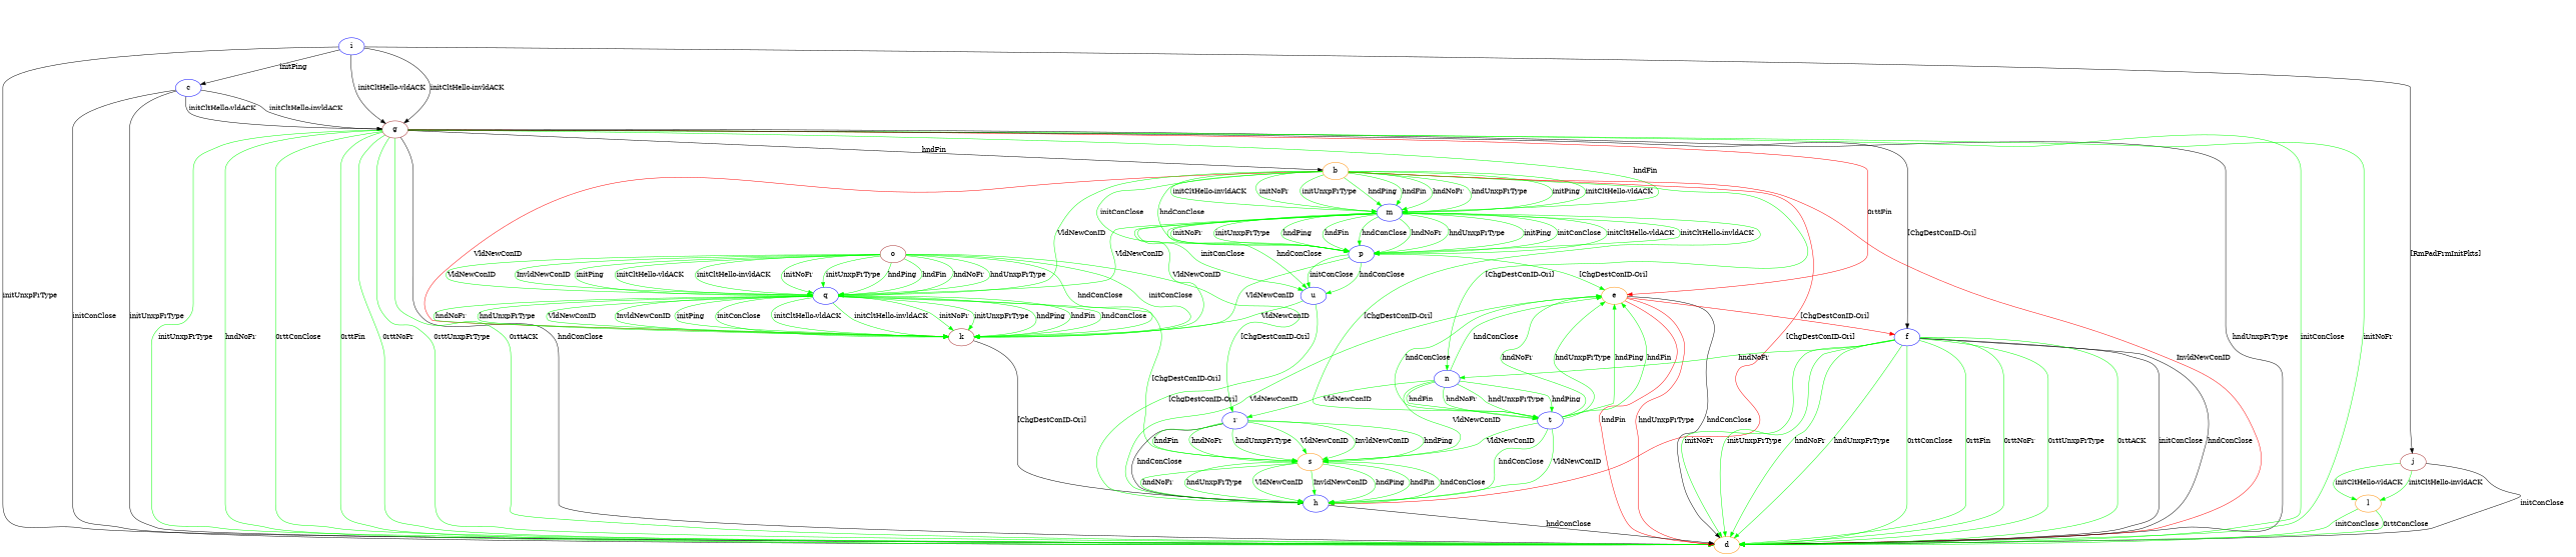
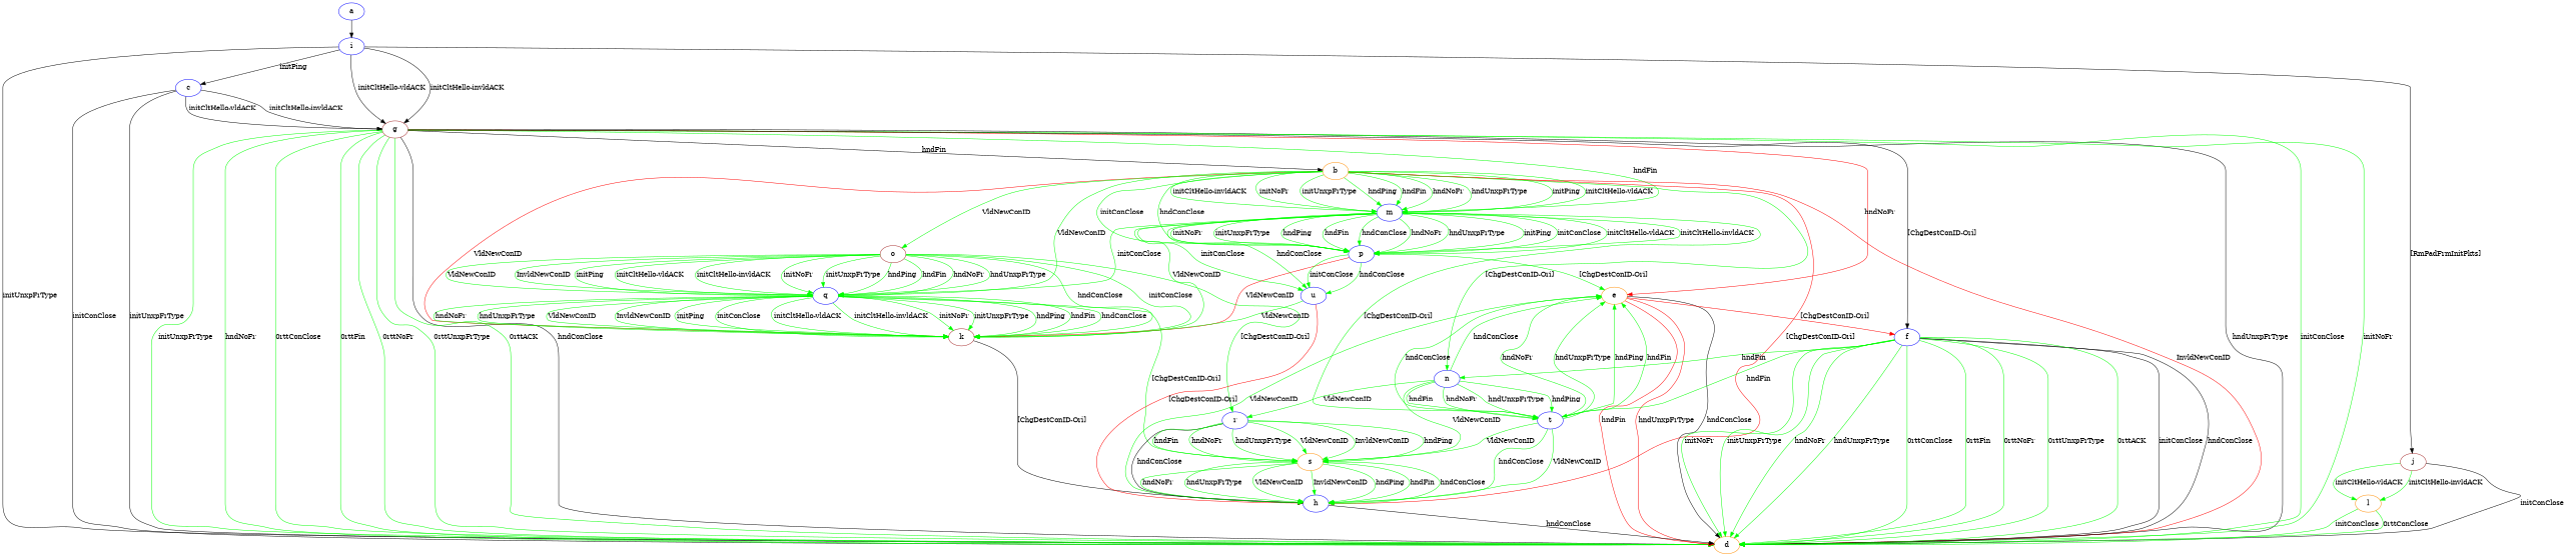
  digraph {
    node [color=blue]
    edge [color=green]
+   a
    i
    d [color=darkorange]
    c
    g [color=brown]
    j [color=brown]
    b [color=darkorange]
    m
    e [color=darkorange]
    f
    l [color=darkorange]
    h
    k [color=brown]
    n
    o [color=brown]
    p
    q
    t
    u
    r
    s [color=darkorange]
+   a -> i [color=""]
    i -> d [label="initUnxpFrType " color=""]
    i -> c [label="initPing " color=""]
    i -> g [label="initCltHello-vldACK " color=""]
    i -> g [label="initCltHello-invldACK " color=""]
    i -> j [label="[RmPadFrmInitPkts] " color=""]
    c -> d [label="initConClose " color=""]
    c -> d [label="initUnxpFrType " color=""]
    c -> g [label="initCltHello-vldACK " color=""]
    c -> g [label="initCltHello-invldACK " color=""]
    g -> d [label="hndConClose " color=""]
    g -> d [label="hndUnxpFrType " color=""]
    g -> d [label="initConClose "]
    g -> d [label="initNoFr "]
    g -> d [label="initUnxpFrType "]
    g -> d [label="hndNoFr "]
    g -> d [label="0rttConClose "]
    g -> d [label="0rttFin "]
    g -> d [label="0rttNoFr "]
    g -> d [label="0rttUnxpFrType "]
    g -> d [label="0rttACK "]
    g -> b [label="hndFin " color=""]
    g -> m [label="hndFin "]
-   g -> e [color=red label="0rttFin "]
+   g -> e [color=red label="hndNoFr "]
    g -> f [label="[ChgDestConID-Ori] " color=""]
    j -> d [label="initConClose " color=""]
    j -> l [label="initCltHello-vldACK "]
    j -> l [label="initCltHello-invldACK "]
    b -> d [color=red label="InvldNewConID "]
    b -> m [label="initPing "]
    b -> m [label="initCltHello-vldACK "]
    b -> m [label="initCltHello-invldACK "]
    b -> m [label="initNoFr "]
    b -> m [label="initUnxpFrType "]
    b -> m [label="hndPing "]
    b -> m [label="hndFin "]
    b -> m [label="hndNoFr "]
    b -> m [label="hndUnxpFrType "]
    b -> h [color=red label="[ChgDestConID-Ori] "]
    b -> k [color=red label="VldNewConID "]
    b -> n [label="[ChgDestConID-Ori] "]
+   b -> o [label="VldNewConID "]
    b -> p [label="initConClose "]
    b -> p [label="hndConClose "]
    b -> q [label="VldNewConID "]
    m -> k [label="VldNewConID "]
    m -> p [label="initPing "]
    m -> p [label="initConClose "]
    m -> p [label="initCltHello-vldACK "]
    m -> p [label="initCltHello-invldACK "]
    m -> p [label="initNoFr "]
    m -> p [label="initUnxpFrType "]
    m -> p [label="hndPing "]
    m -> p [label="hndFin "]
    m -> p [label="hndConClose "]
    m -> p [label="hndNoFr "]
    m -> p [label="hndUnxpFrType "]
-   m -> q [label="VldNewConID "]
+   m -> q [label="initConClose "]
    m -> t [label="[ChgDestConID-Ori] "]
    m -> u [label="initConClose "]
    m -> u [label="hndConClose "]
    e -> d [label="hndConClose " color=""]
    e -> d [color=red label="hndFin "]
    e -> d [color=red label="hndUnxpFrType "]
    e -> f [color=red label="[ChgDestConID-Ori] "]
    e -> h [label="VldNewConID "]
    f -> d [label="initConClose " color=""]
    f -> d [label="hndConClose " color=""]
    f -> d [label="initNoFr "]
    f -> d [label="initUnxpFrType "]
    f -> d [label="hndNoFr "]
    f -> d [label="hndUnxpFrType "]
    f -> d [label="0rttConClose "]
    f -> d [label="0rttFin "]
    f -> d [label="0rttNoFr "]
    f -> d [label="0rttUnxpFrType "]
    f -> d [label="0rttACK "]
-   f -> n [label="hndNoFr "]
+   f -> n [label="hndFin "]
+   f -> t [label="hndFin "]
    l -> d [label="initConClose "]
    l -> d [label="0rttConClose "]
    h -> d [label="hndConClose " color=""]
    k -> h [label="[ChgDestConID-Ori] " color=""]
    n -> e [label="hndConClose "]
    n -> t [label="hndPing "]
    n -> t [label="hndFin "]
    n -> t [label="hndNoFr "]
    n -> t [label="hndUnxpFrType "]
    n -> r [label="VldNewConID "]
    n -> s [label="VldNewConID "]
    o -> k [label="initConClose "]
    o -> k [label="hndConClose "]
    o -> q [label="initPing "]
    o -> q [label="initCltHello-vldACK "]
    o -> q [label="initCltHello-invldACK "]
    o -> q [label="initNoFr "]
    o -> q [label="initUnxpFrType "]
    o -> q [label="hndPing "]
    o -> q [label="hndFin "]
    o -> q [label="hndNoFr "]
    o -> q [label="hndUnxpFrType "]
    o -> q [label="VldNewConID "]
    o -> q [label="InvldNewConID "]
    o -> r [label="[ChgDestConID-Ori] "]
    p -> e [label="[ChgDestConID-Ori] "]
-   p -> k [label="VldNewConID "]
+   p -> k [color=red label="VldNewConID "]
    p -> u [label="initConClose "]
    p -> u [label="hndConClose "]
    q -> k [label="initPing "]
    q -> k [label="initConClose "]
    q -> k [label="initCltHello-vldACK "]
    q -> k [label="initCltHello-invldACK "]
    q -> k [label="initNoFr "]
    q -> k [label="initUnxpFrType "]
    q -> k [label="hndPing "]
    q -> k [label="hndFin "]
    q -> k [label="hndConClose "]
    q -> k [label="hndNoFr "]
    q -> k [label="hndUnxpFrType "]
    q -> k [label="VldNewConID "]
    q -> k [label="InvldNewConID "]
    q -> s [label="[ChgDestConID-Ori] "]
    t -> e [label="hndPing "]
    t -> e [label="hndFin "]
    t -> e [label="hndConClose "]
    t -> e [label="hndNoFr "]
    t -> e [label="hndUnxpFrType "]
    t -> h [label="hndConClose "]
    t -> h [label="VldNewConID "]
    t -> s [label="VldNewConID "]
-   u -> h [label="[ChgDestConID-Ori] "]
+   u -> h [color=red label="[ChgDestConID-Ori] "]
    u -> k [label="VldNewConID "]
    r -> h [color=black label="hndConClose "]
    r -> s [label="hndPing "]
    r -> s [label="hndFin "]
    r -> s [label="hndNoFr "]
    r -> s [label="hndUnxpFrType "]
    r -> s [label="VldNewConID "]
    r -> s [label="InvldNewConID "]
    s -> h [label="hndPing "]
    s -> h [label="hndFin "]
    s -> h [label="hndConClose "]
    s -> h [label="hndNoFr "]
    s -> h [label="hndUnxpFrType "]
    s -> h [label="VldNewConID "]
    s -> h [label="InvldNewConID "]
  }
